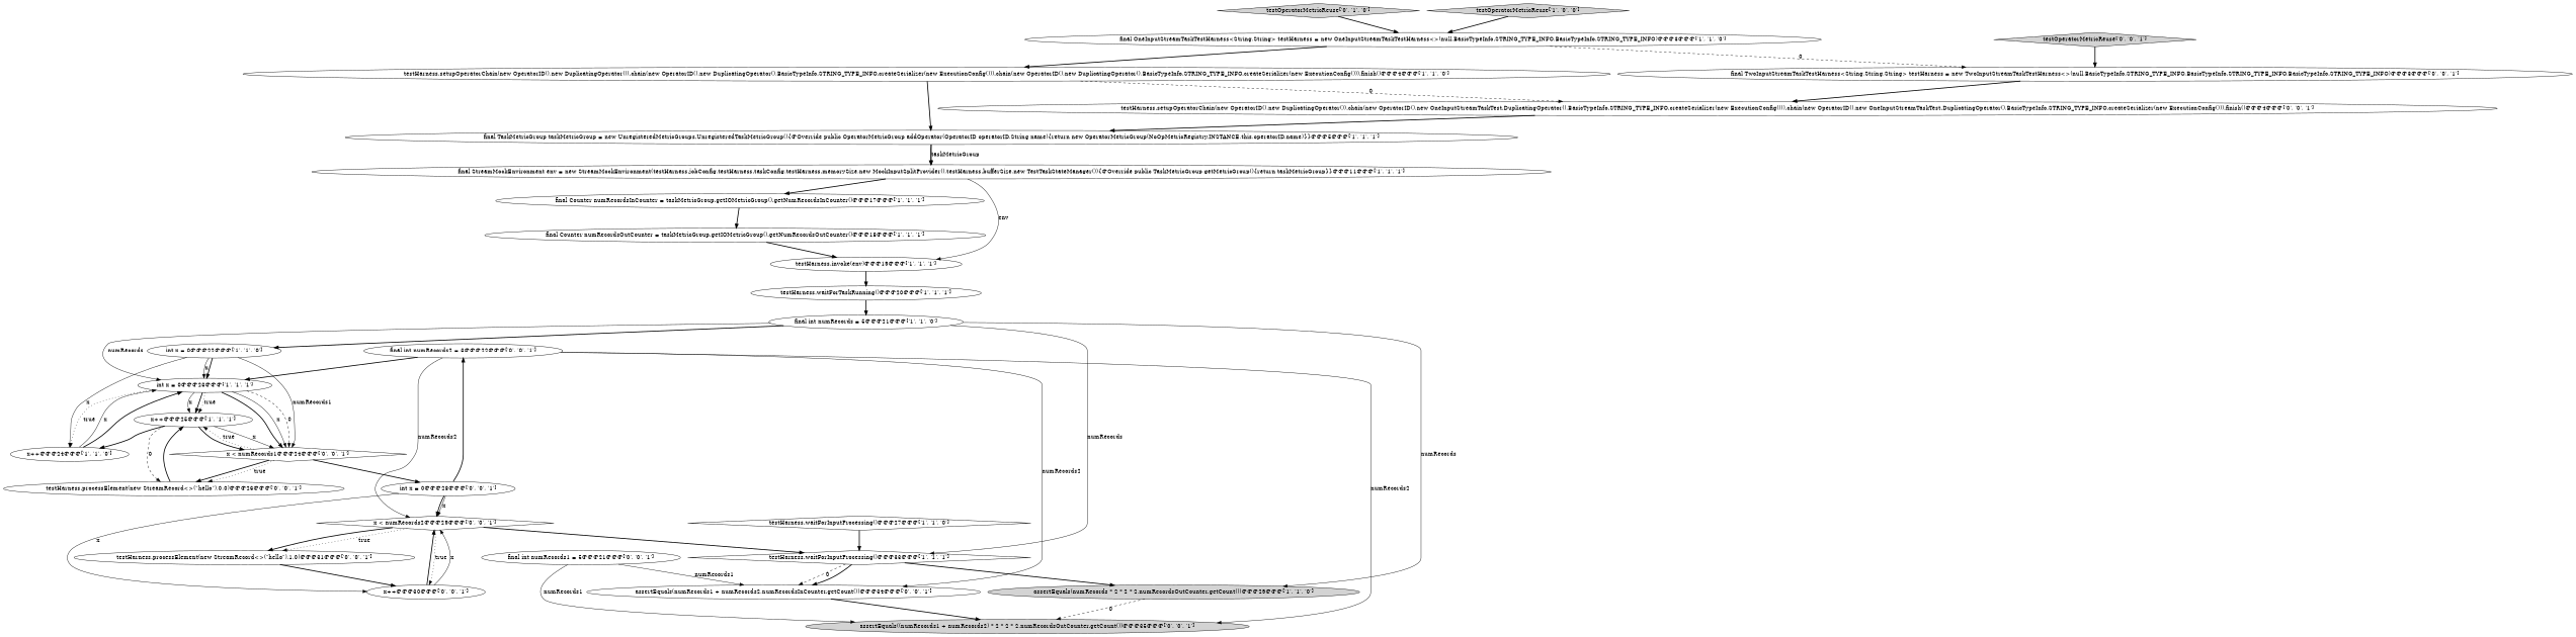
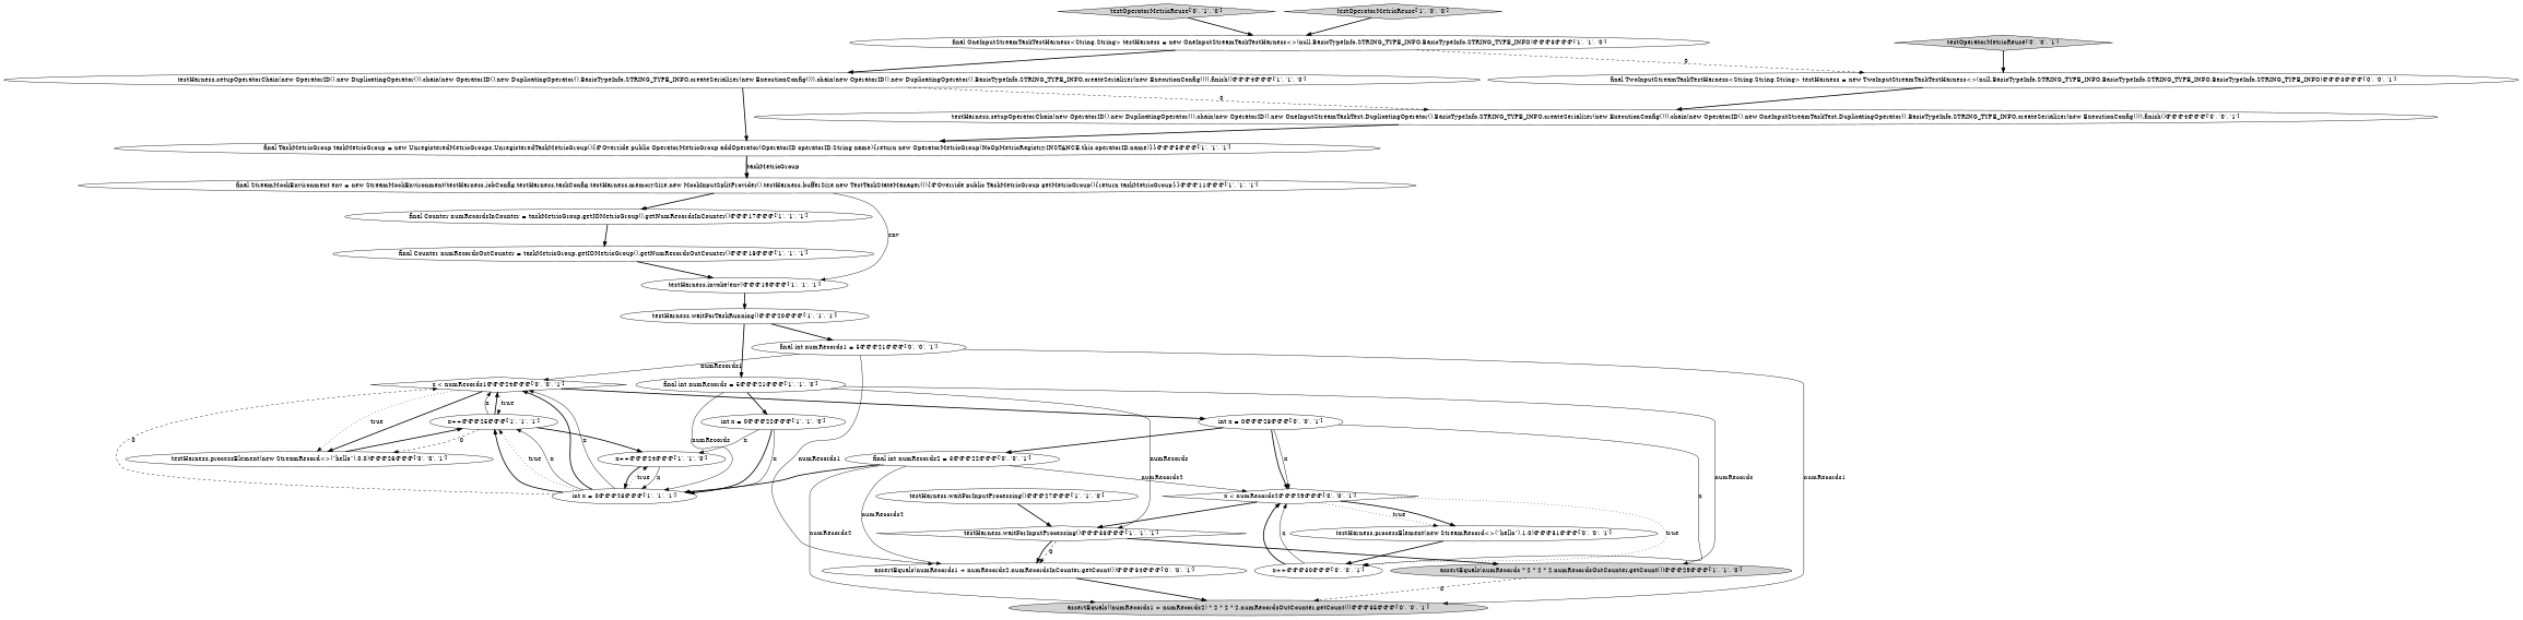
  digraph {
    node [fillcolor=white shape=ellipse style=filled]
    edge [style=bold]
    n1 [fillcolor=lightgray label="assertEquals((numRecords1 + numRecords2) * 2 * 2 * 2,numRecordsOutCounter.getCount())@@@35@@@['0', '0', '1']"]
    n2 [label="x < numRecords2@@@29@@@['0', '0', '1']" shape=diamond]
    n3 [label="x++@@@30@@@['0', '0', '1']"]
    n4 [label="testHarness.waitForInputProcessing()@@@33@@@['1', '1', '1']" shape=diamond]
    n5 [label="testHarness.processElement(new StreamRecord<>(\"hello\"),1,0)@@@31@@@['0', '0', '1']"]
    n6 [fillcolor=lightgray label="assertEquals(numRecords * 2 * 2 * 2,numRecordsOutCounter.getCount())@@@29@@@['1', '1', '0']"]
    n7 [label="assertEquals(numRecords1 + numRecords2,numRecordsInCounter.getCount())@@@34@@@['0', '0', '1']"]
    n8 [label="final Counter numRecordsOutCounter = taskMetricGroup.getIOMetricGroup().getNumRecordsOutCounter()@@@18@@@['1', '1', '1']"]
    n9 [label="testHarness.invoke(env)@@@19@@@['1', '1', '1']"]
    n10 [label="testHarness.waitForTaskRunning()@@@20@@@['1', '1', '1']"]
    n11 [label="x++@@@25@@@['1', '1', '1']"]
    n12 [label="x++@@@24@@@['1', '1', '0']"]
    n13 [label="x < numRecords1@@@24@@@['0', '0', '1']" shape=diamond]
    n14 [label="testHarness.processElement(new StreamRecord<>(\"hello\"),0,0)@@@26@@@['0', '0', '1']"]
    n15 [label="int x = 0@@@23@@@['1', '1', '1']"]
    n16 [label="int x = 0@@@28@@@['0', '0', '1']"]
    n17 [label="final int numRecords = 5@@@21@@@['1', '1', '0']"]
    n18 [label="int x = 0@@@22@@@['1', '1', '0']"]
    n19 [label="final int numRecords1 = 5@@@21@@@['0', '0', '1']"]
    n20 [label="testHarness.setupOperatorChain(new OperatorID(),new DuplicatingOperator()).chain(new OperatorID(),new DuplicatingOperator(),BasicTypeInfo.STRING_TYPE_INFO.createSerializer(new ExecutionConfig())).chain(new OperatorID(),new DuplicatingOperator(),BasicTypeInfo.STRING_TYPE_INFO.createSerializer(new ExecutionConfig())).finish()@@@4@@@['1', '1', '0']"]
    n21 [label="final TaskMetricGroup taskMetricGroup = new UnregisteredMetricGroups.UnregisteredTaskMetricGroup(){@Override public OperatorMetricGroup addOperator(OperatorID operatorID,String name){return new OperatorMetricGroup(NoOpMetricRegistry.INSTANCE,this,operatorID,name)}}@@@5@@@['1', '1', '1']"]
    n22 [label="testHarness.setupOperatorChain(new OperatorID(),new DuplicatingOperator()).chain(new OperatorID(),new OneInputStreamTaskTest.DuplicatingOperator(),BasicTypeInfo.STRING_TYPE_INFO.createSerializer(new ExecutionConfig())).chain(new OperatorID(),new OneInputStreamTaskTest.DuplicatingOperator(),BasicTypeInfo.STRING_TYPE_INFO.createSerializer(new ExecutionConfig())).finish()@@@4@@@['0', '0', '1']"]
    n23 [label="final StreamMockEnvironment env = new StreamMockEnvironment(testHarness.jobConfig,testHarness.taskConfig,testHarness.memorySize,new MockInputSplitProvider(),testHarness.bufferSize,new TestTaskStateManager()){@Override public TaskMetricGroup getMetricGroup(){return taskMetricGroup}}@@@11@@@['1', '1', '1']"]
-   n24 [label="testHarness.waitForInputProcessing()@@@27@@@['1', '1', '0']" shape=diamond]
+   n24 [label="testHarness.waitForInputProcessing()@@@27@@@['1', '1', '0']"]
    n25 [fillcolor=lightgray label="testOperatorMetricReuse['0', '1', '0']" shape=diamond]
    n26 [label="final OneInputStreamTaskTestHarness<String,String> testHarness = new OneInputStreamTaskTestHarness<>(null,BasicTypeInfo.STRING_TYPE_INFO,BasicTypeInfo.STRING_TYPE_INFO)@@@3@@@['1', '1', '0']"]
    n27 [label="final TwoInputStreamTaskTestHarness<String,String,String> testHarness = new TwoInputStreamTaskTestHarness<>(null,BasicTypeInfo.STRING_TYPE_INFO,BasicTypeInfo.STRING_TYPE_INFO,BasicTypeInfo.STRING_TYPE_INFO)@@@3@@@['0', '0', '1']"]
    n28 [label="final int numRecords2 = 3@@@22@@@['0', '0', '1']"]
    n29 [label="final Counter numRecordsInCounter = taskMetricGroup.getIOMetricGroup().getNumRecordsInCounter()@@@17@@@['1', '1', '1']"]
    n30 [fillcolor=lightgray label="testOperatorMetricReuse['1', '0', '0']" shape=diamond]
    n31 [fillcolor=lightgray label="testOperatorMetricReuse['0', '0', '1']" shape=diamond]
    n2 -> n3 [label=true style=dotted]
    n2 -> n4
    n2 -> n5 [label=true style=dotted]
    n2 -> n5
    n3 -> n2
    n3 -> n2 [label=x style=solid]
    n4 -> n6
    n4 -> n7 [label=0 style=dashed]
    n4 -> n7
    n5 -> n3
    n6 -> n1 [label=0 style=dashed]
    n7 -> n1
    n8 -> n9
    n9 -> n10
    n10 -> n17
+   n10 -> n19
    n11 -> n12
    n11 -> n13 [label=x style=solid]
    n11 -> n13
    n11 -> n14 [label=0 style=dashed]
    n12 -> n15 [label=x style=solid]
    n12 -> n15
    n13 -> n11 [label=true style=dotted]
    n13 -> n14
    n13 -> n14 [label=true style=dotted]
    n13 -> n16
    n14 -> n11
    n15 -> n11 [label=x style=solid]
    n15 -> n11
    n15 -> n11 [label=true style=dotted]
    n15 -> n12 [label=true style=dotted]
    n15 -> n13
    n15 -> n13 [label=x style=solid]
    n15 -> n13 [label=0 style=dashed]
    n16 -> n2 [label=x style=solid]
    n16 -> n2
    n16 -> n3 [label=x style=solid]
    n16 -> n28
    n17 -> n4 [label=numRecords style=solid]
    n17 -> n6 [label=numRecords style=solid]
    n17 -> n15 [label=numRecords style=solid]
    n17 -> n18
    n18 -> n12 [label=x style=solid]
    n18 -> n15 [label=x style=solid]
    n18 -> n15
    n19 -> n1 [label=numRecords1 style=solid]
    n19 -> n7 [label=numRecords1 style=solid]
-   n18 -> n13 [label=numRecords1 style=solid]
+   n19 -> n13 [label=numRecords1 style=solid]
    n20 -> n21
    n20 -> n22 [label=0 style=dashed]
    n21 -> n23
    n21 -> n23 [label=taskMetricGroup style=solid]
    n22 -> n21
    n23 -> n9 [label=env style=solid]
    n23 -> n29
    n24 -> n4
    n25 -> n26
    n26 -> n20
    n26 -> n27 [label=0 style=dashed]
    n27 -> n22
    n28 -> n1 [label=numRecords2 style=solid]
    n28 -> n2 [label=numRecords2 style=solid]
    n28 -> n7 [label=numRecords2 style=solid]
    n28 -> n15
    n29 -> n8
    n30 -> n26
    n31 -> n27
  }
